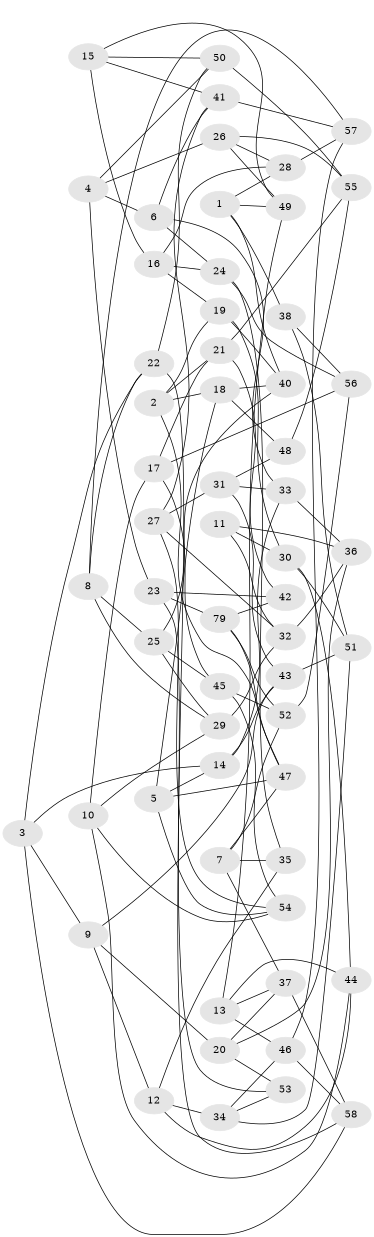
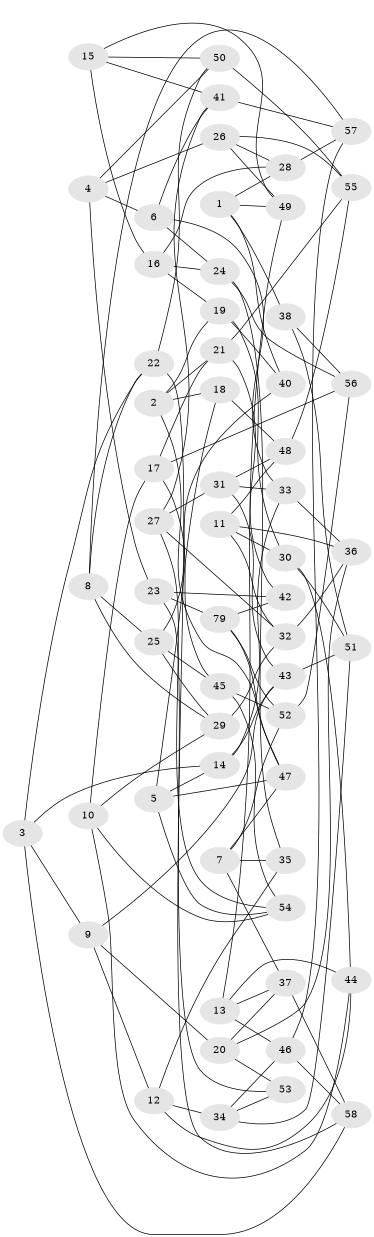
  graph {
    rankdir=LR
    node [color=gray90 style=filled]
    1
    28
    38
    40
    49
    57
    56
    51
    2
    18
    19
    21
    47
    48
    30
    42
    55
    3
    9
    14
    22
    58
    12
    20
    43
    33
    50
    53
    4
    6
    23
    26
    24
    41
    n35 [label=79]
    5
    54
    35
    36
    7
    37
    52
    8
    25
    29
    45
    32
    44
    34
    10
    17
    11
    46
    13
    15
    16
    27
    31
    1 -- 28
    1 -- 38
    1 -- 40
    1 -- 49
    28 -- 57
    38 -- 56
    38 -- 51
    2 -- 18
    2 -- 19
    2 -- 21
    2 -- 47
-   18 -- 40
    18 -- 48
    19 -- 40
    19 -- 30
    21 -- 42
    21 -- 55
    48 -- 55
    30 -- 51
    30 -- 44
    3 -- 9
    3 -- 14
    3 -- 22
    3 -- 58
    9 -- 12
    9 -- 20
    9 -- 43
    14 -- 43
    14 -- 33
    22 -- 50
    22 -- 53
    12 -- 35
    12 -- 44
    12 -- 34
    20 -- 53
    20 -- 36
    20 -- 37
    43 -- 51
    33 -- 36
    50 -- 55
    4 -- 50
    4 -- 6
    4 -- 23
    4 -- 26
    6 -- 33
    6 -- 24
    6 -- 41
    23 -- 42
    23 -- 58
    23 -- n35
    26 -- 28
    26 -- 49
    26 -- 55
    24 -- 56
    24 -- 35
    41 -- 57
    n35 -- 47
    n35 -- 42
    n35 -- 52
    5 -- 18
    5 -- 47
    5 -- 14
    5 -- 54
    7 -- 47
    7 -- 35
    7 -- 37
    7 -- 52
    37 -- 58
    52 -- 56
    8 -- 57
    8 -- 22
    8 -- 25
    8 -- 29
    25 -- 40
    25 -- 29
    25 -- 45
    29 -- 32
    45 -- 54
    45 -- 52
    32 -- 36
    34 -- 51
    34 -- 53
    34 -- 46
    10 -- 54
    10 -- 29
    10 -- 44
    10 -- 17
    17 -- 56
    17 -- 21
    17 -- 45
+   11 -- 48
    11 -- 30
    11 -- 36
    11 -- 32
    46 -- 57
    46 -- 58
    13 -- 49
    13 -- 37
    13 -- 44
    13 -- 46
    15 -- 49
    15 -- 50
    15 -- 41
    15 -- 16
    16 -- 28
    16 -- 19
    16 -- 24
    27 -- 41
    27 -- 54
    27 -- 32
    27 -- 31
    31 -- 48
    31 -- 43
    31 -- 33
  }
